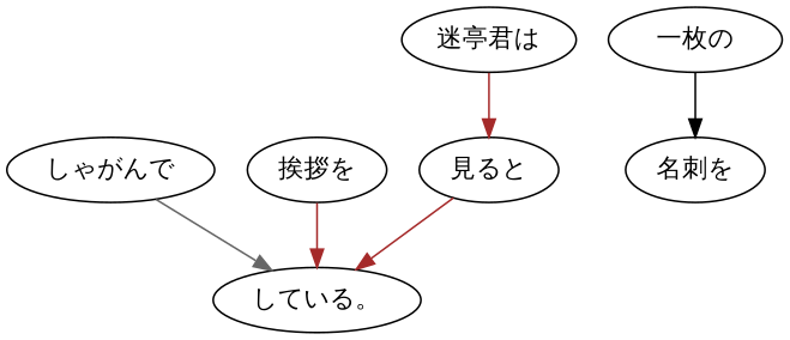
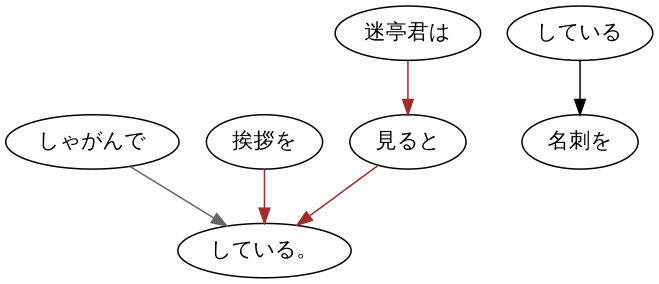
  digraph {
    edge [color=brown]
    n1 [label="見ると"]
    n2 [label="している。"]
    n3 [label="迷亭君は"]
-   n4 [label="一枚の"]
+   n4 [label="している"]
    n5 [label="名刺を"]
    n6 [label="しゃがんで"]
    n7 [label="挨拶を"]
    n1 -> n2
    n3 -> n1
    n4 -> n5 [color=black]
    n6 -> n2 [color=gray40]
    n7 -> n2
  }
